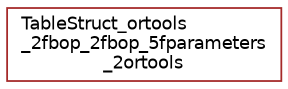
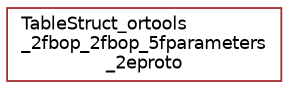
  digraph {
    rankdir=TB
-   n1 [color=brown fillcolor=white fontname=Helvetica fontsize=10 height=0.2 label="TableStruct_ortools\l_2fbop_2fbop_5fparameters\l_2ortools" shape=record style=filled width=0.4]
+   n1 [color=brown fillcolor=white fontname=Helvetica fontsize=10 height=0.2 label="TableStruct_ortools\l_2fbop_2fbop_5fparameters\l_2eproto" shape=record style=filled width=0.4]
  }
